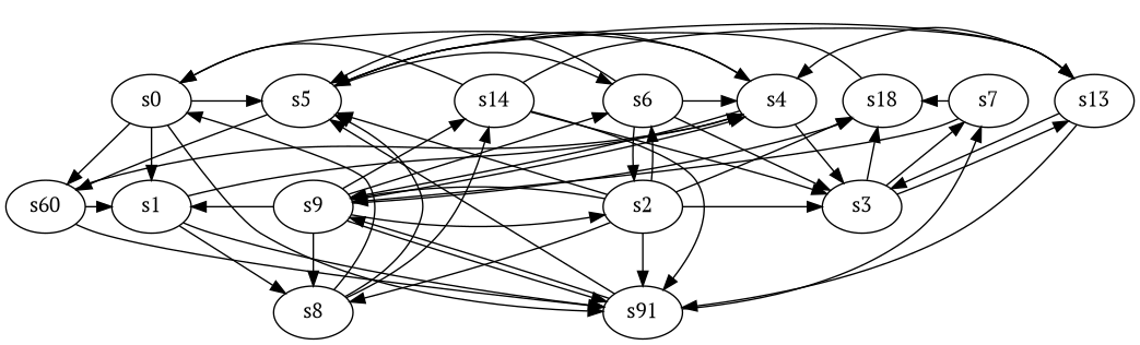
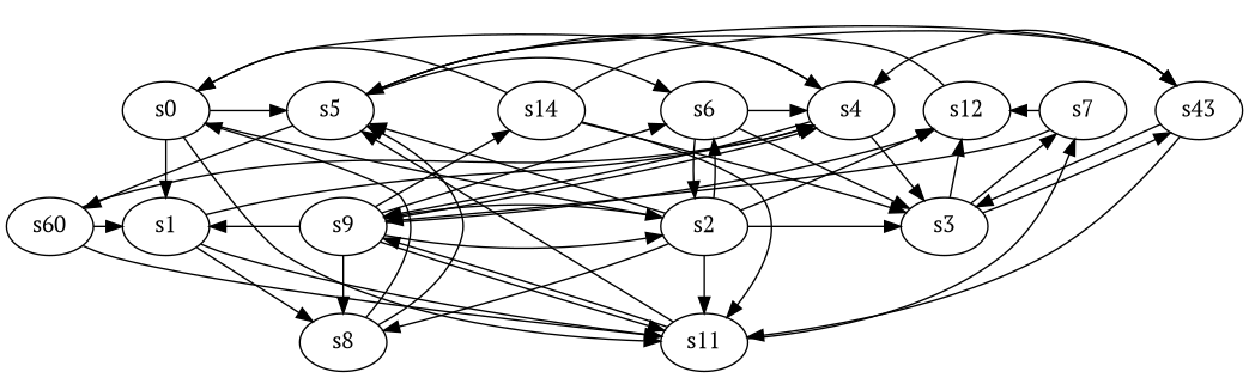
  digraph {
    fontname="PT Serif"
    node [fontname="PT Serif" player=1]
    edge [fontname="PT Serif"]
    s0 [player=0]
    s1
    s5
    n4 [label=s60]
-   s11 [player=0 label=s91]
+   s11 [player=0]
    s4
    s8 [player=0]
    s6
-   s13 [player=0]
+   s13 [player=0 label=s43]
    s9 [player=0]
    s7
    s3
    s14 [player=0]
    s2
-   s12 [label=s18]
+   s12
    s0 -> s1
    s0 -> s5 [constraint="!(time % 5 == 0)"]
-   s0 -> n4
+   s0 -> s2
    s0 -> s11 [constraint="time % 2 == 1"]
    s1 -> s11 [constraint="time % 4 == 0 && time % 3 == 2"]
    s1 -> s4 [constraint="!(time % 2 == 1)"]
    s1 -> s8
    s5 -> n4 [constraint="time == 5"]
    s5 -> s4 [constraint="!(time % 4 == 1)"]
    s5 -> s6 [constraint="time == 11 || time == 18"]
    s5 -> s13 [constraint="time % 4 == 3"]
    n4 -> s1 [constraint="time % 4 == 2 && time % 4 == 3"]
    n4 -> s11 [constraint="time % 2 == 1 && time % 3 == 2"]
    n4 -> s4 [constraint="time == 7 || time == 12 || time == 15 || time == 19"]
    s11 -> s5 [constraint="!(time % 5 == 3)"]
    s11 -> s9 [constraint="time == 11 || time == 20"]
    s11 -> s7 [constraint="time % 3 == 1"]
    s4 -> s0 [constraint="!(time % 3 == 1)"]
    s4 -> s9 [constraint="time == 2 || time == 23"]
    s4 -> s3
    s8 -> s0 [constraint="!(time % 6 == 1)"]
    s8 -> s5 [constraint="time % 8 == 6"]
-   s8 -> s14 [constraint="time % 5 == 0 || time % 2 == 0"]
-   s6 -> s5 [constraint="time == 1 || time == 2 || time == 4 || time == 9 || time == 14"]
    s6 -> s4 [constraint="time == 14"]
    s6 -> s3 [constraint="!(time % 5 == 0)"]
    s6 -> s2
    s13 -> s11 [constraint="time % 3 == 2 && time % 3 == 1"]
    s13 -> s4 [constraint="!(time % 5 == 4)"]
    s13 -> s3
    s9 -> s1 [constraint="time % 5 == 2 || time % 4 == 0"]
    s9 -> s11 [constraint="!(time % 4 == 2)"]
    s9 -> s4 [constraint="!(time % 4 == 3)"]
    s9 -> s8
    s9 -> s6 [constraint="time == 0 || time == 6 || time == 8 || time == 11 || time == 20"]
    s9 -> s14 [constraint="time == 13 || time == 15 || time == 20 || time == 22 || time == 24"]
    s9 -> s2 [constraint="time % 3 == 0"]
    s9 -> s12 [constraint="time == 8 || time == 13 || time == 15 || time == 24"]
    s7 -> s9 [constraint="!(time % 4 == 0)"]
    s7 -> s12 [constraint="time % 7 == 0"]
    s3 -> s13 [constraint="!(time % 6 == 3)"]
    s3 -> s7 [constraint="time == 5 || time == 7 || time == 13 || time == 17"]
    s3 -> s12 [constraint="time == 2 || time == 11 || time == 20 || time == 22"]
    s14 -> s0 [constraint="!(time % 4 == 1)"]
    s14 -> s11 [constraint="time % 2 == 1 && time % 5 == 2"]
    s14 -> s13 [constraint="time % 4 == 2 && time % 3 == 2"]
    s14 -> s3 [constraint="time == 3 || time == 10 || time == 12 || time == 13"]
    s2 -> s5 [constraint="time % 4 == 0 && time % 4 == 3"]
    s2 -> s11
    s2 -> s8
    s2 -> s6 [constraint="time % 4 == 3 && time % 4 == 0"]
    s2 -> s9 [constraint="time % 3 == 0 && time % 5 == 3"]
    s2 -> s3 [constraint="time % 6 == 4"]
    s2 -> s12 [constraint="!(time % 2 == 0)"]
    s12 -> s5 [constraint="time % 4 == 1"]
  }
